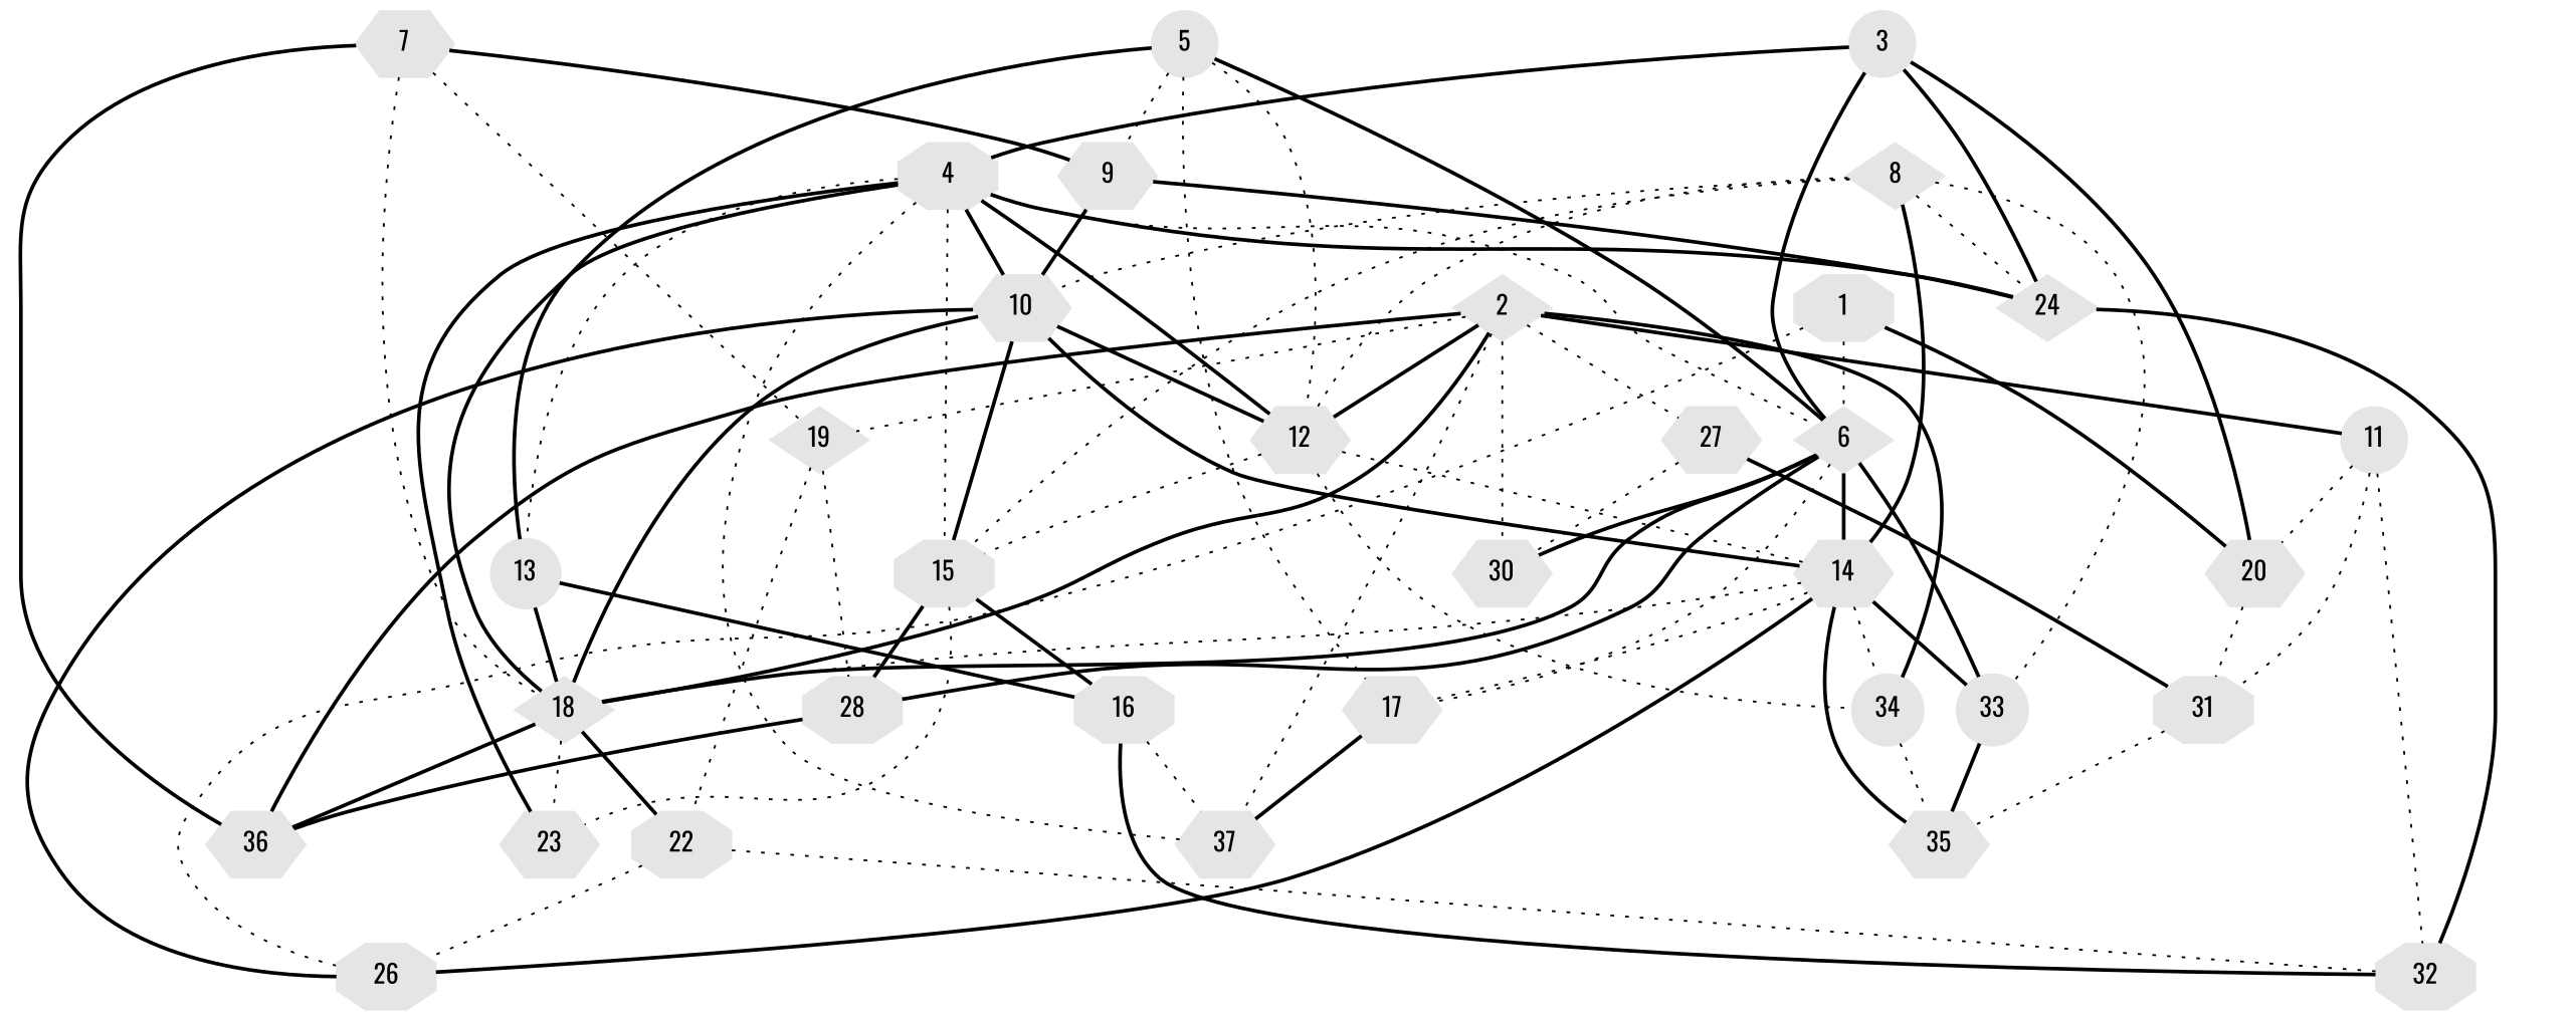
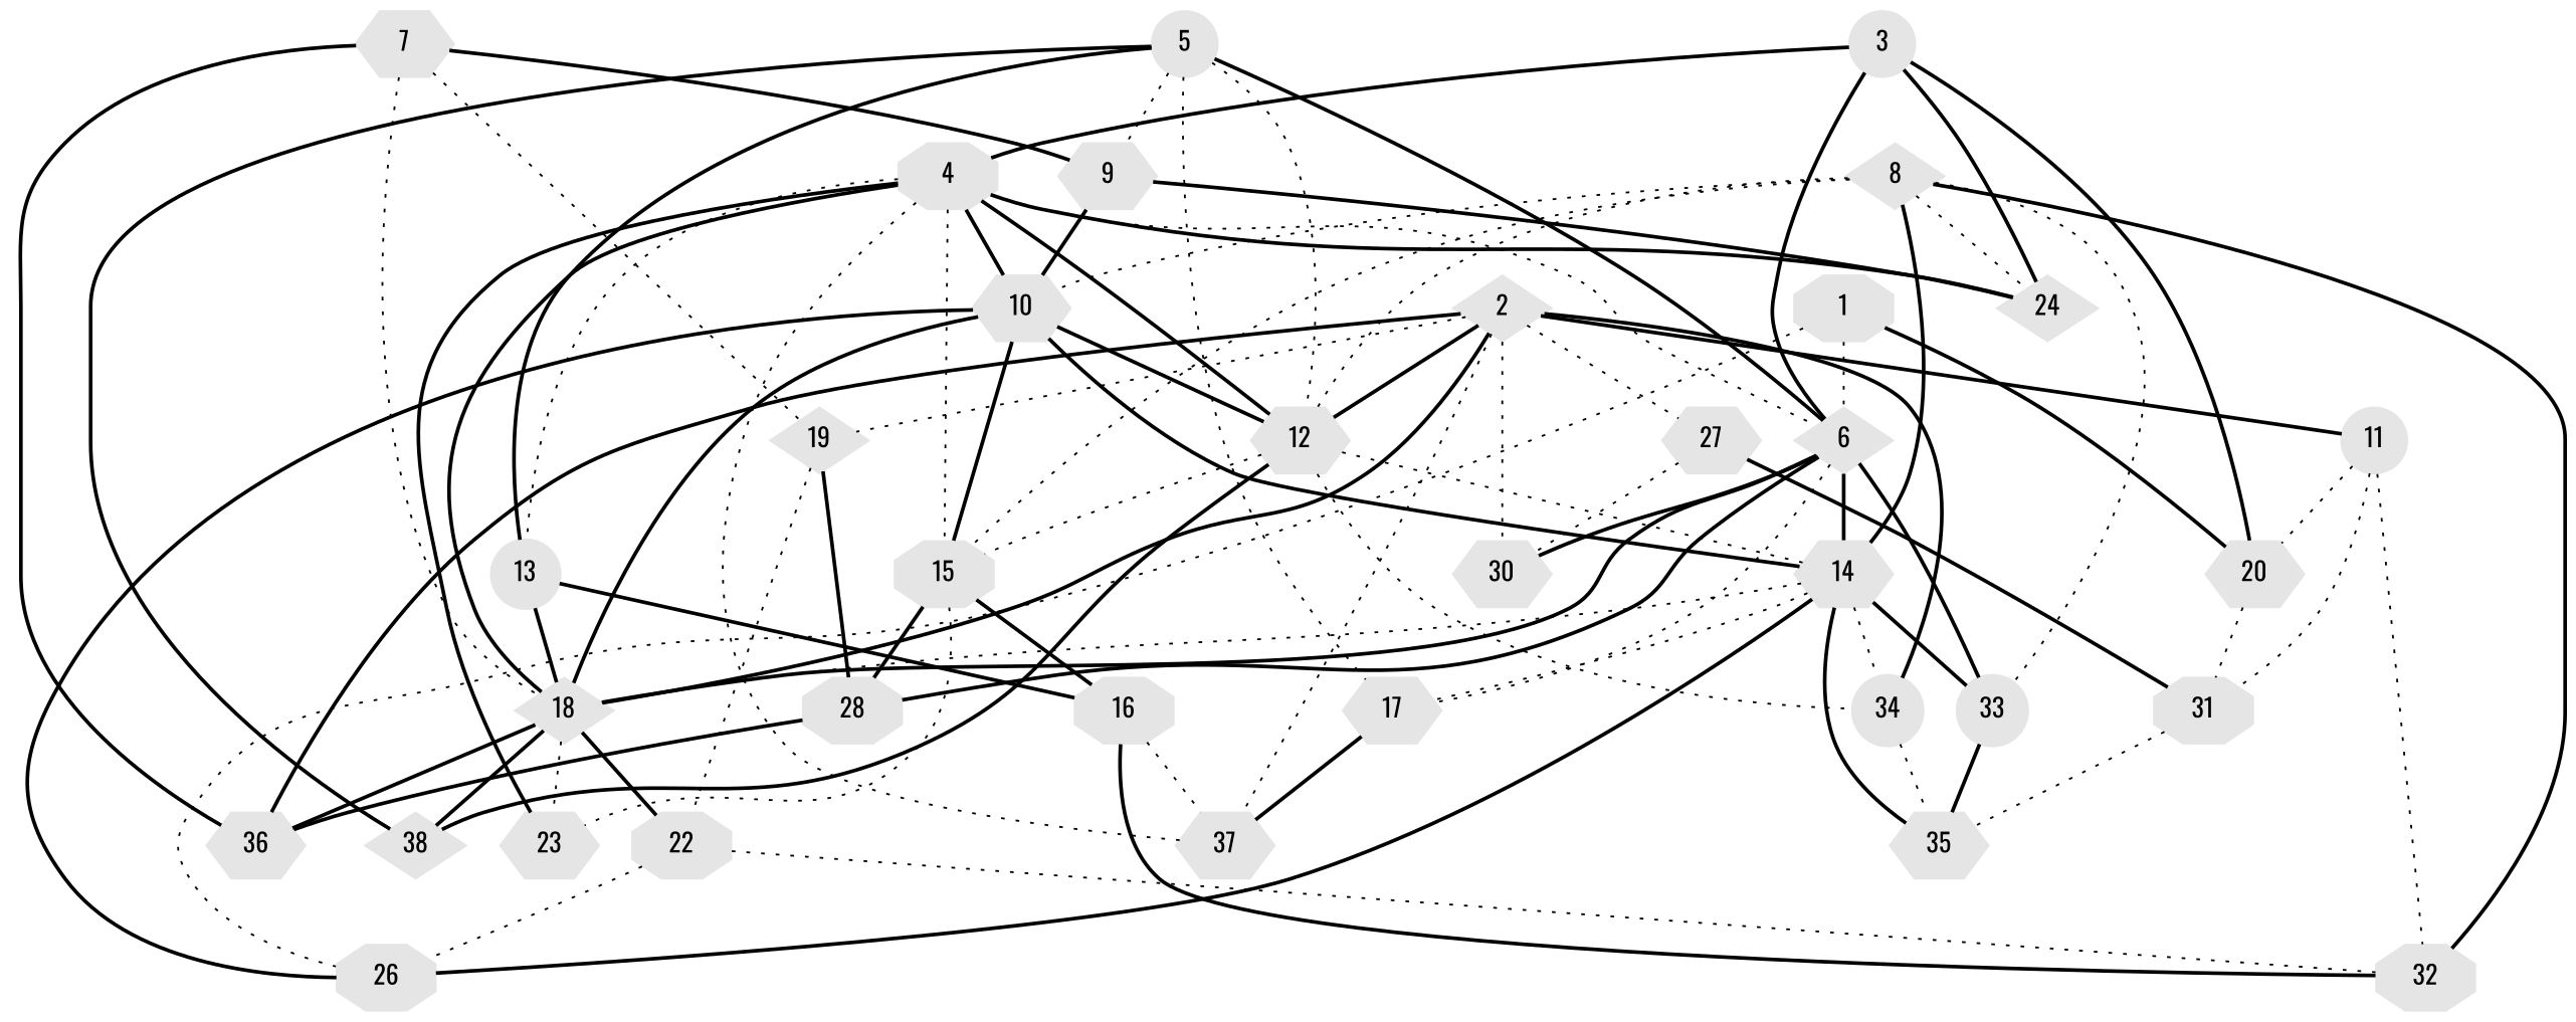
  graph {
    fontname=Oswald
    node [color=gray90 fontname=Oswald shape=hexagon style=filled]
    edge [fontname=Oswald style=bold weight=1.0]
    1 [shape=octagon]
    6 [shape=diamond]
    20
    26 [shape=octagon]
    18 [shape=diamond]
    30
    17
    14
    28 [shape=octagon]
    33 [shape=circle]
    31 [shape=octagon]
    2 [shape=diamond]
    11 [shape=circle]
    12
    19 [shape=diamond]
    27
    34 [shape=circle]
    36
    37
    32 [shape=octagon]
    15 [shape=octagon]
+   38 [shape=diamond]
    23
    22 [shape=octagon]
    35
    3 [shape=circle]
    4 [shape=octagon]
    24 [shape=diamond]
    10
    13 [shape=circle]
    16 [shape=octagon]
    5 [shape=circle]
    9
    7
    8 [shape=diamond]
    1 -- 6 [style=dotted]
    1 -- 20
    1 -- 26 [style=dotted]
    6 -- 18
    6 -- 30
    6 -- 17 [style=dotted]
    6 -- 14
    6 -- 28
    6 -- 33
    20 -- 31 [style=dotted]
    18 -- 36
+   18 -- 38
    18 -- 23 [style=dotted]
    18 -- 22
    17 -- 37
    14 -- 26
    14 -- 18 [style=dotted weight=2.0]
    14 -- 17 [style=dotted]
    14 -- 33
    14 -- 34 [style=dotted]
    14 -- 35
    28 -- 36
    33 -- 35
    31 -- 35 [style=dotted]
    2 -- 18
    2 -- 30 [style=dotted]
    2 -- 11
    2 -- 12
    2 -- 19 [style=dotted]
    2 -- 27 [style=dotted weight=2.0]
    2 -- 34
    2 -- 36
    2 -- 37 [style=dotted]
    11 -- 20 [style=dotted]
    11 -- 31 [style=dotted]
    11 -- 32 [style=dotted]
    12 -- 14 [style=dotted]
    12 -- 34 [style=dotted]
    12 -- 15 [style=dotted]
-   19 -- 28 [style=dotted]
+   12 -- 38
+   19 -- 28
    19 -- 22 [style=dotted]
    27 -- 30 [style=dotted]
    27 -- 31
    34 -- 35 [style=dotted]
    15 -- 28
    15 -- 23 [style=dotted]
    15 -- 16
    22 -- 26 [style=dotted]
    22 -- 32 [style=dotted]
    3 -- 6
    3 -- 20
    3 -- 4
    3 -- 24
    4 -- 6 [style=dotted]
    4 -- 18
    4 -- 12 [weight=2.0]
    4 -- 37 [style=dotted]
    4 -- 15 [style=dotted]
    4 -- 23 [weight=2.0]
    4 -- 24
    4 -- 10
    4 -- 13 [style=dotted]
    10 -- 26
    10 -- 18
    10 -- 14
    10 -- 12 [weight=2.0]
    10 -- 15
    13 -- 18
    13 -- 16
    16 -- 37 [style=dotted]
    16 -- 32
    5 -- 6
    5 -- 17 [style=dotted]
    5 -- 12 [style=dotted]
+   5 -- 38
    5 -- 13
    5 -- 9 [style=dotted]
    9 -- 24
    9 -- 10
    7 -- 18 [style=dotted]
    7 -- 19 [style=dotted]
    7 -- 36
    7 -- 9
    8 -- 14
    8 -- 33 [style=dotted]
    8 -- 12 [style=dotted weight=2.0]
-   24 -- 32
+   8 -- 32
    8 -- 15 [style=dotted]
    8 -- 24 [style=dotted]
    8 -- 10 [style=dotted]
  }
